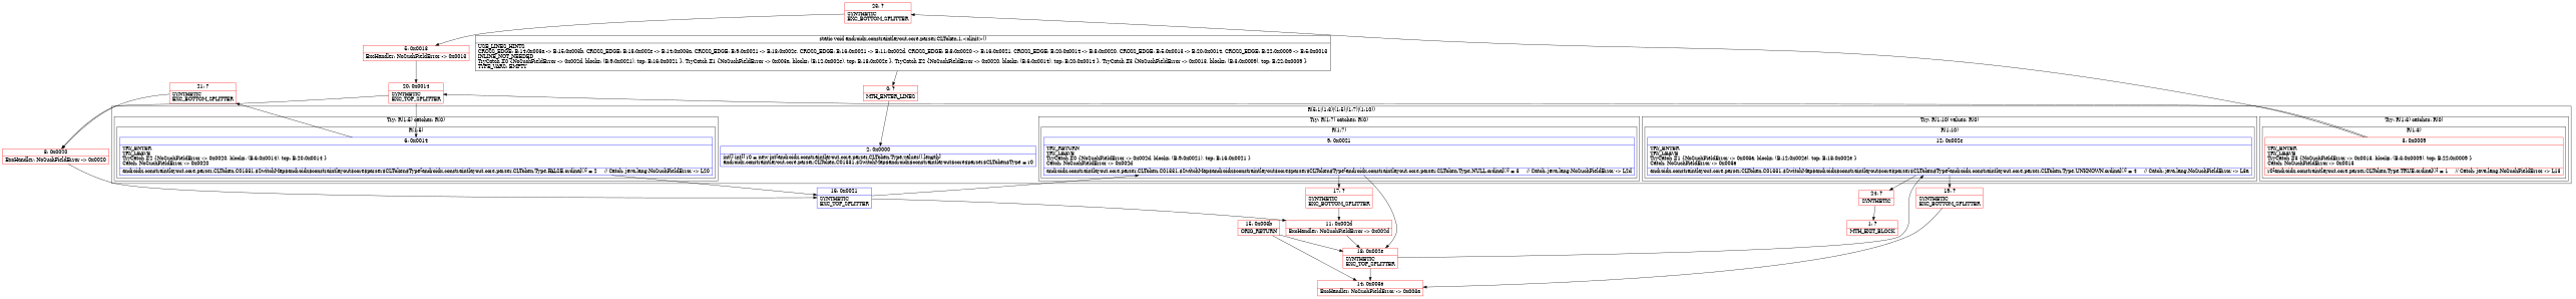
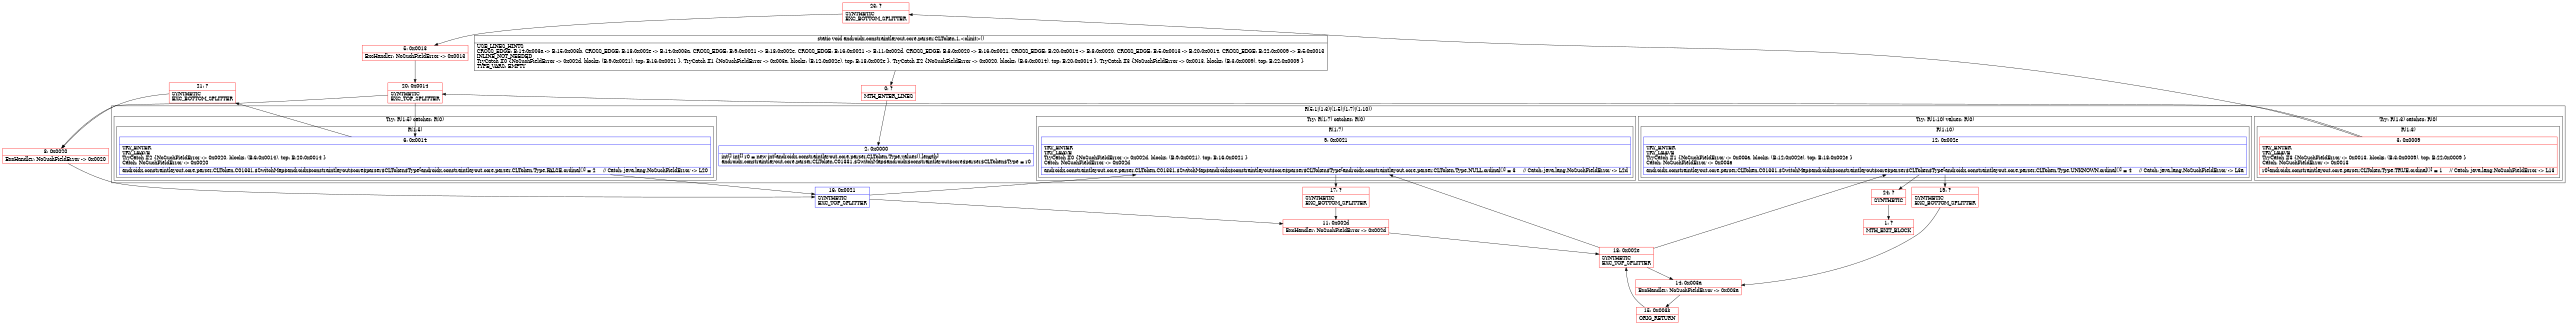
  digraph {
    node [color=red shape=record]
    n1 [label="{3\:\ 0x0009|TRY_ENTER\lTRY_LEAVE\lTryCatch #3 \{NoSuchFieldError \-\> 0x0013, blocks: (B:3:0x0009), top: B:22:0x0009 \}\lCatch: NoSuchFieldError \-\> 0x0013\l|r0[androidx.constraintlayout.core.parser.CLToken.Type.TRUE.ordinal()] = 1     \/\/ Catch: java.lang.NoSuchFieldError \-\> L13\l}"]
    n2 [color=blue label="{6\:\ 0x0014|TRY_ENTER\lTRY_LEAVE\lTryCatch #2 \{NoSuchFieldError \-\> 0x0020, blocks: (B:6:0x0014), top: B:20:0x0014 \}\lCatch: NoSuchFieldError \-\> 0x0020\l|androidx.constraintlayout.core.parser.CLToken.C01331.$SwitchMap$androidx$constraintlayout$core$parser$CLToken$Type[androidx.constraintlayout.core.parser.CLToken.Type.FALSE.ordinal()] = 2     \/\/ Catch: java.lang.NoSuchFieldError \-\> L20\l}"]
-   n3 [color=blue label="{9\:\ 0x0021|TRY_RETURN\lTRY_LEAVE\lTryCatch #0 \{NoSuchFieldError \-\> 0x002d, blocks: (B:9:0x0021), top: B:16:0x0021 \}\lCatch: NoSuchFieldError \-\> 0x002d\l|androidx.constraintlayout.core.parser.CLToken.C01331.$SwitchMap$androidx$constraintlayout$core$parser$CLToken$Type[androidx.constraintlayout.core.parser.CLToken.Type.NULL.ordinal()] = 3     \/\/ Catch: java.lang.NoSuchFieldError \-\> L2d\l}"]
+   n3 [color=blue label="{9\:\ 0x0021|TRY_ENTER\lTRY_LEAVE\lTryCatch #0 \{NoSuchFieldError \-\> 0x002d, blocks: (B:9:0x0021), top: B:16:0x0021 \}\lCatch: NoSuchFieldError \-\> 0x002d\l|androidx.constraintlayout.core.parser.CLToken.C01331.$SwitchMap$androidx$constraintlayout$core$parser$CLToken$Type[androidx.constraintlayout.core.parser.CLToken.Type.NULL.ordinal()] = 3     \/\/ Catch: java.lang.NoSuchFieldError \-\> L2d\l}"]
    n4 [color=blue label="{12\:\ 0x002e|TRY_ENTER\lTRY_LEAVE\lTryCatch #1 \{NoSuchFieldError \-\> 0x003a, blocks: (B:12:0x002e), top: B:18:0x002e \}\lCatch: NoSuchFieldError \-\> 0x003a\l|androidx.constraintlayout.core.parser.CLToken.C01331.$SwitchMap$androidx$constraintlayout$core$parser$CLToken$Type[androidx.constraintlayout.core.parser.CLToken.Type.UNKNOWN.ordinal()] = 4     \/\/ Catch: java.lang.NoSuchFieldError \-\> L3a\l}"]
    n5 [color=blue label="{2\:\ 0x0000|int[] int[] r0 = new int[androidx.constraintlayout.core.parser.CLToken.Type.values().length]\landroidx.constraintlayout.core.parser.CLToken.C01331.$SwitchMap$androidx$constraintlayout$core$parser$CLToken$Type = r0\l}"]
    n6 [label="{20\:\ 0x0014|SYNTHETIC\lEXC_TOP_SPLITTER\l}"]
    n7 [label="{23\:\ ?|SYNTHETIC\lEXC_BOTTOM_SPLITTER\l}"]
    n8 [color=blue label="{16\:\ 0x0021|SYNTHETIC\lEXC_TOP_SPLITTER\l}"]
    n9 [label="{21\:\ ?|SYNTHETIC\lEXC_BOTTOM_SPLITTER\l}"]
    n10 [label="{17\:\ ?|SYNTHETIC\lEXC_BOTTOM_SPLITTER\l}"]
    n11 [label="{18\:\ 0x002e|SYNTHETIC\lEXC_TOP_SPLITTER\l}"]
    n12 [label="{19\:\ ?|SYNTHETIC\lEXC_BOTTOM_SPLITTER\l}"]
    n13 [label="{24\:\ ?|SYNTHETIC\l}"]
    n14 [label="{8\:\ 0x0020|ExcHandler: NoSuchFieldError \-\> 0x0020\l}"]
    n15 [label="{5\:\ 0x0013|ExcHandler: NoSuchFieldError \-\> 0x0013\l}"]
    n16 [label="{11\:\ 0x002d|ExcHandler: NoSuchFieldError \-\> 0x002d\l}"]
    n17 [label="{14\:\ 0x003a|ExcHandler: NoSuchFieldError \-\> 0x003a\l}"]
    n18 [label="{1\:\ ?|MTH_EXIT_BLOCK\l}"]
    n19 [label="{0\:\ ?|MTH_ENTER_LINES\l}"]
    n20 [label="{15\:\ 0x003b|ORIG_RETURN\l}"]
    n21 [label="{static void androidx.constraintlayout.core.parser.CLToken.1.\<clinit\>()  | USE_LINES_HINTS\lCROSS_EDGE: B:14:0x003a \-\> B:15:0x003b, CROSS_EDGE: B:18:0x002e \-\> B:14:0x003a, CROSS_EDGE: B:9:0x0021 \-\> B:18:0x002e, CROSS_EDGE: B:16:0x0021 \-\> B:11:0x002d, CROSS_EDGE: B:8:0x0020 \-\> B:16:0x0021, CROSS_EDGE: B:20:0x0014 \-\> B:8:0x0020, CROSS_EDGE: B:5:0x0013 \-\> B:20:0x0014, CROSS_EDGE: B:22:0x0009 \-\> B:5:0x0013\lINLINE_NOT_NEEDED\lTryCatch #0 \{NoSuchFieldError \-\> 0x002d, blocks: (B:9:0x0021), top: B:16:0x0021 \}, TryCatch #1 \{NoSuchFieldError \-\> 0x003a, blocks: (B:12:0x002e), top: B:18:0x002e \}, TryCatch #2 \{NoSuchFieldError \-\> 0x0020, blocks: (B:6:0x0014), top: B:20:0x0014 \}, TryCatch #3 \{NoSuchFieldError \-\> 0x0013, blocks: (B:3:0x0009), top: B:22:0x0009 \}\lTYPE_VARS: EMPTY\l}" color=""]
    subgraph cluster_1 {
      label="R(5:1|(1:3)|(1:5)|(1:7)|(1:10))"
      n5
      subgraph cluster_2 {
        label="Try: R(1:3) catches: R(0)"
        subgraph cluster_3 {
          label="R(1:3)"
          n1
        }
        subgraph cluster_4 {
          label="R(0) | ExcHandler: NoSuchFieldError \-\> 0x0013\l"
        }
      }
      subgraph cluster_5 {
        label="Try: R(1:5) catches: R(0)"
        subgraph cluster_6 {
          label="R(0) | ExcHandler: NoSuchFieldError \-\> 0x0020\l"
        }
        subgraph cluster_7 {
          label="R(1:5)"
          n2
        }
      }
      subgraph cluster_8 {
        label="Try: R(1:7) catches: R(0)"
        subgraph cluster_9 {
          label="R(1:7)"
          n3
        }
        subgraph cluster_10 {
          label="R(0) | ExcHandler: NoSuchFieldError \-\> 0x002d\l"
        }
      }
      subgraph cluster_11 {
        label="Try: R(1:10) values: R(0)"
        subgraph cluster_12 {
          label="R(1:10)"
          n4
        }
        subgraph cluster_13 {
          label="R(0) | ExcHandler: NoSuchFieldError \-\> 0x003a\l"
        }
      }
    }
    subgraph cluster_14 {
      label="R(0) | ExcHandler: NoSuchFieldError \-\> 0x0013\l"
    }
    subgraph cluster_15 {
      label="R(0) | ExcHandler: NoSuchFieldError \-\> 0x0020\l"
    }
    subgraph cluster_16 {
      label="R(0) | ExcHandler: NoSuchFieldError \-\> 0x002d\l"
    }
    subgraph cluster_17 {
      label="R(0) | ExcHandler: NoSuchFieldError \-\> 0x003a\l"
    }
    n1 -> n6
    n1 -> n7
    n2 -> n8
    n2 -> n9
    n3 -> n10
-   n3 -> n11
+   n11 -> n3
    n4 -> n12
    n4 -> n13
    n6 -> n2
    n6 -> n14
    n7 -> n15
    n8 -> n3
    n8 -> n16
    n9 -> n14
    n10 -> n16
    n11 -> n4
    n11 -> n17
    n12 -> n17
    n13 -> n18
    n14 -> n8
    n15 -> n6
    n16 -> n11
-   n20 -> n17
+   n17 -> n20
    n19 -> n5
    n20 -> n11
    n21 -> n19
  }
